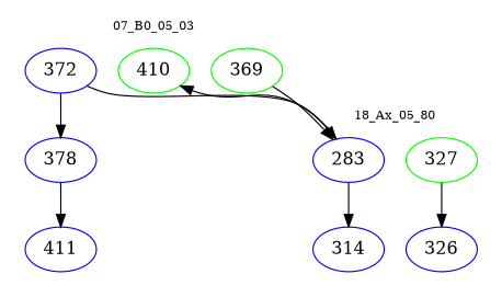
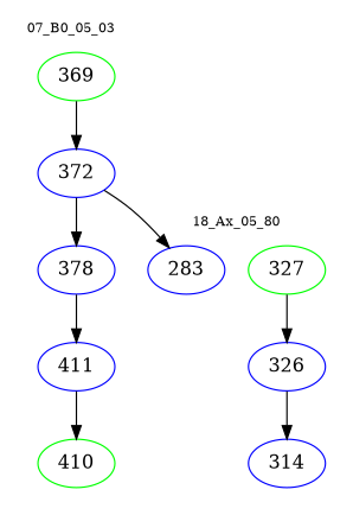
  digraph {
    node [color=blue]
    edge [color=black]
    n1 [color=green label=327]
    n2 [label=326]
    n3 [label=283]
    n4 [label=314]
    n5 [color=green label=369]
    n6 [label=372]
    n7 [label=378]
    n8 [label=411]
    n9 [color=green label=410]
    subgraph cluster_1 {
      color=white
      fontsize=10
      label="18_Ax_05_80"
      n1
      n2
      n3
      n4
    }
    subgraph cluster_2 {
      color=white
      fontsize=10
      label="07_B0_05_03"
      n5
      n6
      n7
      n8
      n9
    }
    n1 -> n2
-   n3 -> n4
-   n5 -> n3
+   n2 -> n4
+   n5 -> n6
    n6 -> n3
    n6 -> n7
    n7 -> n8
-   n3 -> n9
+   n8 -> n9
  }
